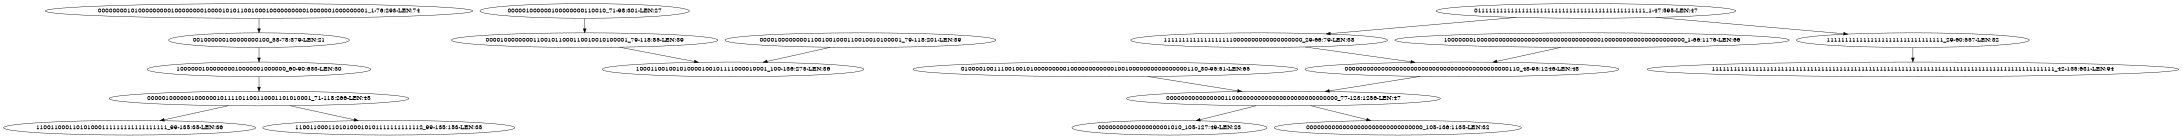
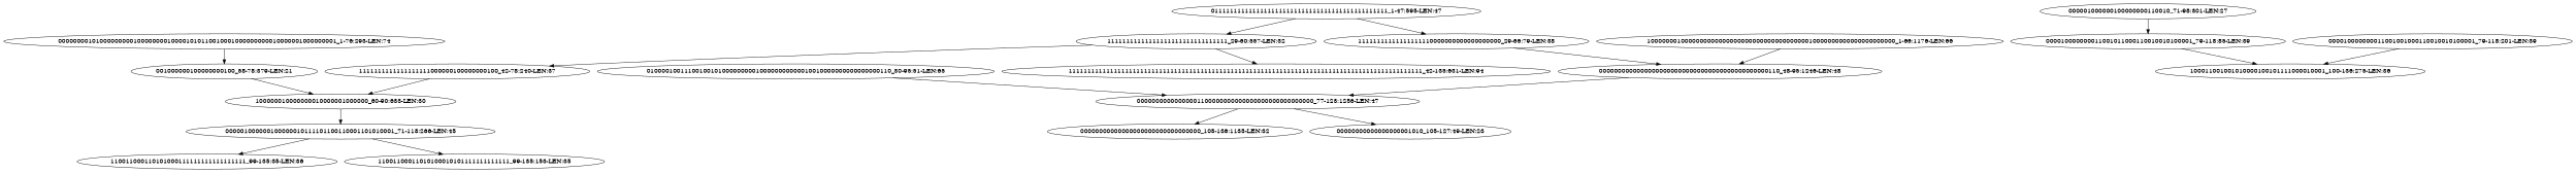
  digraph {
    "100000010000000010000001000000_60-90:633-LEN:30"
    "000001000000100000010111101100110001101010001_71-118:266-LEN:45"
    "110011000110101000111111111111111111_99-135:35-LEN:36"
-   "11001100011010100010101111111111111_99-135:153-LEN:35" [label="11001100011010100010101111111111112_99-135:153-LEN:35"]
+   "11001100011010100010101111111111111_99-135:153-LEN:35"
    "000001000000100000000110010_71-98:301-LEN:27"
    "000010000000011001011000110010010100001_79-118:85-LEN:39"
    "000010000000011001001000110010010100001_79-118:201-LEN:39"
    "100011001001010000100101111000010001_100-136:275-LEN:36"
    "01000010011100100101000000000100000000000010010000000000000000110_30-95:51-LEN:65"
    "00000000000000001100000000000000000000000000000_77-123:1256-LEN:47"
    "00000000000000000001010_105-127:49-LEN:23"
    "00000000000000000000000000000000_105-136:1135-LEN:32"
    "00000000101000000000100000000100001010110010001000000000010000001000000001_1-76:293-LEN:74"
    "001000000100000000100_58-78:379-LEN:21"
    "11111111111111111110000000000000000000_29-66:79-LEN:38"
    "000000000000000000000000000000000000000000000110_48-95:1246-LEN:48"
    "01111111111111111111111111111111111111111111111_1-47:595-LEN:47"
    "11111111111111111111111111111111_29-60:557-LEN:32"
    "1111111111111111111111111111111111111111111111111111111111111111111111111111111111111111111111_42-135:631-LEN:94"
+   "1111111111111111111000000100000000100_42-78:240-LEN:37"
    "100000001000000000000000000000000000000000010000000000000000000000_1-66:1176-LEN:66"
    "100000010000000010000001000000_60-90:633-LEN:30" -> "000001000000100000010111101100110001101010001_71-118:266-LEN:45"
    "000001000000100000010111101100110001101010001_71-118:266-LEN:45" -> "110011000110101000111111111111111111_99-135:35-LEN:36"
    "000001000000100000010111101100110001101010001_71-118:266-LEN:45" -> "11001100011010100010101111111111111_99-135:153-LEN:35"
    "000001000000100000000110010_71-98:301-LEN:27" -> "000010000000011001011000110010010100001_79-118:85-LEN:39"
    "000010000000011001011000110010010100001_79-118:85-LEN:39" -> "100011001001010000100101111000010001_100-136:275-LEN:36"
    "000010000000011001001000110010010100001_79-118:201-LEN:39" -> "100011001001010000100101111000010001_100-136:275-LEN:36"
    "01000010011100100101000000000100000000000010010000000000000000110_30-95:51-LEN:65" -> "00000000000000001100000000000000000000000000000_77-123:1256-LEN:47"
    "00000000000000001100000000000000000000000000000_77-123:1256-LEN:47" -> "00000000000000000001010_105-127:49-LEN:23"
    "00000000000000001100000000000000000000000000000_77-123:1256-LEN:47" -> "00000000000000000000000000000000_105-136:1135-LEN:32"
    "00000000101000000000100000000100001010110010001000000000010000001000000001_1-76:293-LEN:74" -> "001000000100000000100_58-78:379-LEN:21"
    "001000000100000000100_58-78:379-LEN:21" -> "100000010000000010000001000000_60-90:633-LEN:30"
    "11111111111111111110000000000000000000_29-66:79-LEN:38" -> "000000000000000000000000000000000000000000000110_48-95:1246-LEN:48"
    "000000000000000000000000000000000000000000000110_48-95:1246-LEN:48" -> "00000000000000001100000000000000000000000000000_77-123:1256-LEN:47"
    "01111111111111111111111111111111111111111111111_1-47:595-LEN:47" -> "11111111111111111110000000000000000000_29-66:79-LEN:38"
    "01111111111111111111111111111111111111111111111_1-47:595-LEN:47" -> "11111111111111111111111111111111_29-60:557-LEN:32"
    "11111111111111111111111111111111_29-60:557-LEN:32" -> "1111111111111111111111111111111111111111111111111111111111111111111111111111111111111111111111_42-135:631-LEN:94"
+   "11111111111111111111111111111111_29-60:557-LEN:32" -> "1111111111111111111000000100000000100_42-78:240-LEN:37"
+   "1111111111111111111000000100000000100_42-78:240-LEN:37" -> "100000010000000010000001000000_60-90:633-LEN:30"
    "100000001000000000000000000000000000000000010000000000000000000000_1-66:1176-LEN:66" -> "000000000000000000000000000000000000000000000110_48-95:1246-LEN:48"
  }
